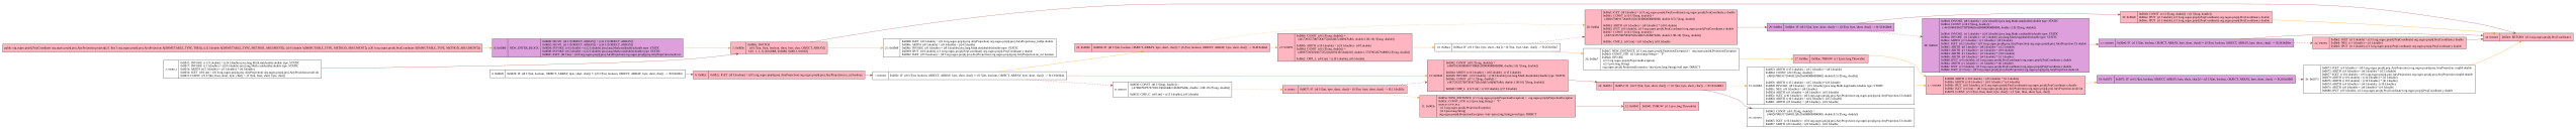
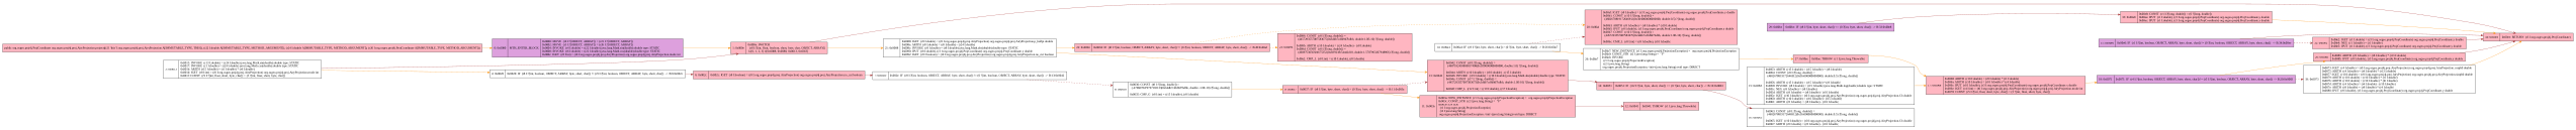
  digraph {
    fontname="Liberation Serif"
    rankdir=LR
    node [fillcolor=lightpink fontname="Liberation Serif" shape=record style=filled]
    edge [arrowhead=vee color=darkorange fontname="Liberation Serif"]
-   n1 [fillcolor=plum label="{0\:\ 0x0000|NEW_ENTER_BLOCK\l|0x0000: MOVE  (r0 I:?[OBJECT, ARRAY]) = (r21 I:?[OBJECT, ARRAY]) \l0x0002: MOVE  (r3 I:?[OBJECT, ARRAY]) = (r26 I:?[OBJECT, ARRAY]) \l0x0004: INVOKE  (r4 I:double) = (r22 I:double) java.lang.Math.sin(double):double type: STATIC \l0x0008: INVOKE  (r6 I:double) = (r22 I:double) java.lang.Math.cos(double):double type: STATIC \l0x000c: IGET  (r8 I:int) = (r0 I:org.osgeo.proj4j.proj.AiryProjection) org.osgeo.proj4j.proj.AiryProjection.mode int \l}"]
+   n1 [fillcolor=plum label="{0\:\ 0x0000|MTH_ENTER_BLOCK\l|0x0000: MOVE  (r0 I:?[OBJECT, ARRAY]) = (r21 I:?[OBJECT, ARRAY]) \l0x0002: MOVE  (r3 I:?[OBJECT, ARRAY]) = (r26 I:?[OBJECT, ARRAY]) \l0x0004: INVOKE  (r4 I:double) = (r22 I:double) java.lang.Math.sin(double):double type: STATIC \l0x0008: INVOKE  (r6 I:double) = (r22 I:double) java.lang.Math.cos(double):double type: STATIC \l0x000c: IGET  (r8 I:int) = (r0 I:org.osgeo.proj4j.proj.AiryProjection) org.osgeo.proj4j.proj.AiryProjection.mode int \l}"]
    n2 [label="{1\:\ 0x000e|0x000e: SWITCH  \l  (r8 I:?[int, float, boolean, short, byte, char, OBJECT, ARRAY])\l k:[0, 1, 2, 3] t:[0x0088, 0x0088, 0x0013, 0x0013] \l}"]
    n3 [fillcolor=white label="{21\:\ 0x0088|0x0088: IGET  (r8 I:double) = (r0 I:org.osgeo.proj4j.proj.AiryProjection) org.osgeo.proj4j.proj.AiryProjection.p_halfpi double \l0x008a: ARITH  (r8 I:double) = (r8 I:double) \- (r24 I:double) \l0x008c: INVOKE  (r8 I:double) = (r8 I:double) java.lang.Math.abs(double):double type: STATIC \l0x0090: IPUT  (r8 I:double), (r3 I:org.osgeo.proj4j.ProjCoordinate) org.osgeo.proj4j.ProjCoordinate.y double \l0x0092: IGET  (r8 I:boolean) = (r0 I:org.osgeo.proj4j.proj.AiryProjection) org.osgeo.proj4j.proj.AiryProjection.no_cut boolean \l}"]
    n4 [label="{34\:\ 0x00ee|0x00ee: RETURN  (r3 I:org.osgeo.proj4j.ProjCoordinate) \l}"]
    n5 [fillcolor=white label="{3\:\ 0x0013|0x0013: INVOKE  (r13 I:double) = (r24 I:double) java.lang.Math.sin(double):double type: STATIC \l0x0017: INVOKE  (r1 I:double) = (r24 I:double) java.lang.Math.cos(double):double type: STATIC \l0x001b: ARITH  (r15 I:double) = (r1 I:double) * (r6 I:double) \l0x001d: IGET  (r8 I:int) = (r0 I:org.osgeo.proj4j.proj.AiryProjection) org.osgeo.proj4j.proj.AiryProjection.mode int \l0x001f: CONST  (r9 I:?[int, float, short, byte, char]) = (3 ?[int, float, short, byte, char]) \l}"]
    n6 [fillcolor=white label="{4\:\ 0x0020|0x0020: IF  (r8 I:?[int, boolean, OBJECT, ARRAY, byte, short, char]) != (r9 I:?[int, boolean, OBJECT, ARRAY, byte, short, char])  \-\> B:6:0x002c \l}"]
    n7 [label="{22\:\ 0x0094|0x0094: IF  (r8 I:?[int, boolean, OBJECT, ARRAY, byte, short, char]) != (0 ?[int, boolean, OBJECT, ARRAY, byte, short, char])  \-\> B:28:0x00af \l}"]
    n8 [label="{6\:\ 0x002c|0x002c: IGET  (r8 I:boolean) = (r0 I:org.osgeo.proj4j.proj.AiryProjection) org.osgeo.proj4j.proj.AiryProjection.no_cut boolean \l}"]
    n9 [fillcolor=white label="{7\:\ 0x002e|0x002e: IF  (r8 I:?[int, boolean, OBJECT, ARRAY, byte, short, char]) != (0 ?[int, boolean, OBJECT, ARRAY, byte, short, char])  \-\> B:13:0x0042 \l}"]
    n10 [fillcolor=white label="{8\:\ 0x0030|0x0030: CONST  (r8 I:?[long, double]) = \l  (\-4766078479767192133(0xbddb7cdfd9d7bdbb, double:\-1.0E\-10) ?[long, double])\l \l0x0035: CMP_G  (r8 I:int) = (r15 I:double), (r8 I:double) \l}"]
    n11 [label="{13\:\ 0x0042|0x0042: CONST  (r8 I:?[long, double]) = \l  (4607182418800017408(0x3ff0000000000000, double:1.0) ?[long, double])\l \l0x0044: ARITH  (r10 I:double) = (r8 I:double) \- (r15 I:double) \l0x0046: INVOKE  (r19 I:double) = (r10 I:double) java.lang.Math.abs(double):double type: STATIC \l0x004a: CONST  (r17 I:?[long, double]) = \l  (4457293557087583675(0x3ddb7cdfd9d7bdbb, double:1.0E\-10) ?[long, double])\l \l0x004f: CMP_L  (r12 I:int) = (r19 I:double), (r17 I:double) \l}"]
    n12 [label="{9\:\ 0x0037|0x0037: IF  (r8 I:?[int, byte, short, char]) \< (0 ?[int, byte, short, char])  \-\> B:11:0x003a \l}"]
    n13 [label="{14\:\ 0x0051|0x0051: IF  (r12 I:?[int, byte, short, char]) \<= (0 ?[int, byte, short, char])  \-\> B:16:0x0063 \l}"]
-   n14 [label="{11\:\ 0x003a|0x003a: NEW_INSTANCE  (r1 I:org.osgeo.proj4j.ProjectionException) =  org.osgeo.proj4j.ProjectionException \l0x003c: CONST_STR  (r2 I:java.lang.String) =  \"F\" \l0x003e: INVOKE  \l  (r1 I:org.osgeo.proj4j.ProjectionException)\l  (r2 I:java.lang.String)\l org.osgeo.proj4j.ProjectionException.\<init\>(java.lang.String):void type: DIRECT \l}"]
+   n14 [label="{11\:\ 0x003a|0x003a: NEW_INSTANCE  (r1 I:org.osgeo.proj4j.ProjectionException) =  org.osgeo.proj4j.ProjectionException \l0x003c: CONST_STR  (r2 I:java.lang.String) =  \"F\" \l0x003e: ENTER  \l  (r1 I:org.osgeo.proj4j.ProjectionException)\l  (r2 I:java.lang.String)\l org.osgeo.proj4j.ProjectionException.\<init\>(java.lang.String):void type: DIRECT \l}"]
    n15 [label="{12\:\ 0x0041|0x0041: THROW  (r1 I:java.lang.Throwable) \l}"]
    n16 [fillcolor=white label="{15\:\ 0x0053|0x0053: ARITH  (r15 I:double) = (r15 I:double) + (r8 I:double) \l0x0054: CONST  (r8 I:?[long, double]) = \l  (4602678819172646912(0x3fe0000000000000, double:0.5) ?[long, double])\l \l0x0056: ARITH  (r15 I:double) = (r15 I:double) * (r8 I:double) \l0x0058: INVOKE  (r8 I:double) = (r15 I:double) java.lang.Math.log(double):double type: STATIC \l0x005c: NEG  (r8 I:double) = (r8 I:double) \l0x005d: ARITH  (r8 I:double) = (r8 I:double) \/ (r10 I:double) \l0x005e: IGET  (r10 I:double) = (r0 I:org.osgeo.proj4j.proj.AiryProjection) org.osgeo.proj4j.proj.AiryProjection.Cb double \l0x0060: ARITH  (r10 I:double) = (r10 I:double) \/ (r15 I:double) \l0x0061: ARITH  (r8 I:double) = (r8 I:double) \- (r10 I:double) \l}"]
    n17 [fillcolor=white label="{16\:\ 0x0063|0x0063: CONST  (r8 I:?[long, double]) = \l  (4602678819172646912(0x3fe0000000000000, double:0.5) ?[long, double])\l \l0x0065: IGET  (r10 I:double) = (r0 I:org.osgeo.proj4j.proj.AiryProjection) org.osgeo.proj4j.proj.AiryProjection.Cb double \l0x0067: ARITH  (r8 I:double) = (r8 I:double) \- (r10 I:double) \l}"]
    n18 [label="{17\:\ 0x0068|0x0068: ARITH  (r10 I:double) = (r8 I:double) * (r1 I:double) \l0x006a: ARITH  (r10 I:double) = (r10 I:double) * (r4 I:double) \l0x006c: IPUT  (r10 I:double), (r3 I:org.osgeo.proj4j.ProjCoordinate) org.osgeo.proj4j.ProjCoordinate.x double \l0x006e: IGET  (r4 I:int) = (r0 I:org.osgeo.proj4j.proj.AiryProjection) org.osgeo.proj4j.proj.AiryProjection.mode int \l0x0070: CONST  (r5 I:?[int, float, short, byte, char]) = (3 ?[int, float, short, byte, char]) \l}"]
    n19 [fillcolor=plum label="{18\:\ 0x0071|0x0071: IF  (r4 I:?[int, boolean, OBJECT, ARRAY, byte, short, char]) != (r5 I:?[int, boolean, OBJECT, ARRAY, byte, short, char])  \-\> B:20:0x0083 \l}"]
    n20 [fillcolor=white label="{19\:\ 0x0073|0x0073: IGET  (r4 I:double) = (r0 I:org.osgeo.proj4j.proj.AiryProjection) org.osgeo.proj4j.proj.AiryProjection.cosph0 double \l0x0075: ARITH  (r4 I:double) = (r4 I:double) * (r13 I:double) \l0x0077: IGET  (r10 I:double) = (r0 I:org.osgeo.proj4j.proj.AiryProjection) org.osgeo.proj4j.proj.AiryProjection.sinph0 double \l0x0079: ARITH  (r10 I:double) = (r10 I:double) * (r1 I:double) \l0x007b: ARITH  (r10 I:double) = (r10 I:double) * (r6 I:double) \l0x007d: ARITH  (r4 I:double) = (r4 I:double) \- (r10 I:double) \l0x007e: ARITH  (r8 I:double) = (r8 I:double) * (r4 I:double) \l0x0080: IPUT  (r8 I:double), (r3 I:org.osgeo.proj4j.ProjCoordinate) org.osgeo.proj4j.ProjCoordinate.y double \l}"]
+   n21 [label="{20\:\ 0x0083|0x0083: ARITH  (r8 I:double) = (r8 I:double) * (r13 I:double) \l0x0085: IPUT  (r8 I:double), (r3 I:org.osgeo.proj4j.ProjCoordinate) org.osgeo.proj4j.ProjCoordinate.y double \l}"]
    n22 [label="{23\:\ 0x0096|0x0096: CONST  (r8 I:?[long, double]) = \l  (4457293557087583675(0x3ddb7cdfd9d7bdbb, double:1.0E\-10) ?[long, double])\l \l0x009b: ARITH  (r10 I:double) = (r24 I:double) \- (r8 I:double) \l0x009d: CONST  (r8 I:?[long, double]) = \l  (4609753056924675352(0x3ff921fb54442d18, double:1.5707963267948966) ?[long, double])\l \l0x00a2: CMP_L  (r8 I:int) = (r10 I:double), (r8 I:double) \l}"]
    n23 [label="{28\:\ 0x00af|0x00af: IGET  (r8 I:double) = (r3 I:org.osgeo.proj4j.ProjCoordinate) org.osgeo.proj4j.ProjCoordinate.y double \l0x00b1: CONST  (r10 I:?[long, double]) = \l  (4602678819172646912(0x3fe0000000000000, double:0.5) ?[long, double])\l \l0x00b3: ARITH  (r8 I:double) = (r8 I:double) * (r10 I:double) \l0x00b5: IPUT  (r8 I:double), (r3 I:org.osgeo.proj4j.ProjCoordinate) org.osgeo.proj4j.ProjCoordinate.y double \l0x00b7: CONST  (r10 I:?[long, double]) = \l  (4457293557087583675(0x3ddb7cdfd9d7bdbb, double:1.0E\-10) ?[long, double])\l \l0x00bc: CMP_L  (r8 I:int) = (r8 I:double), (r10 I:double) \l}"]
    n24 [fillcolor=white label="{24\:\ 0x00a4|0x00a4: IF  (r8 I:?[int, byte, short, char]) \> (0 ?[int, byte, short, char])  \-\> B:26:0x00a7 \l}"]
    n25 [fillcolor=plum label="{29\:\ 0x00be|0x00be: IF  (r8 I:?[int, byte, short, char]) \<= (0 ?[int, byte, short, char])  \-\> B:33:0x00e8 \l}"]
    n26 [fillcolor=white label="{26\:\ 0x00a7|0x00a7: NEW_INSTANCE  (r1 I:org.osgeo.proj4j.ProjectionException) =  org.osgeo.proj4j.ProjectionException \l0x00a9: CONST_STR  (r2 I:java.lang.String) =  \"F\" \l0x00ab: INVOKE  \l  (r1 I:org.osgeo.proj4j.ProjectionException)\l  (r2 I:java.lang.String)\l org.osgeo.proj4j.ProjectionException.\<init\>(java.lang.String):void type: DIRECT \l}"]
    n27 [label="{27\:\ 0x00ae|0x00ae: THROW  (r1 I:java.lang.Throwable) \l}"]
-   n28 [fillcolor=plum label="{30\:\ 0x00c0|0x00c0: INVOKE  (r8 I:double) = (r24 I:double) java.lang.Math.tan(double):double type: STATIC \l0x00c4: CONST  (r10 I:?[long, double]) = \l  (\-4611686018427387904(0xc000000000000000, double:\-2.0) ?[long, double])\l \l0x00c6: INVOKE  (r1 I:double) = (r24 I:double) java.lang.Math.cos(double):double type: STATIC \l0x00ca: INVOKE  (r1 I:double) = (r1 I:double) java.lang.Math.log(double):double type: STATIC \l0x00ce: ARITH  (r1 I:double) = (r1 I:double) \/ (r8 I:double) \l0x00cf: IGET  (r12 I:double) = (r0 I:org.osgeo.proj4j.proj.AiryProjection) org.osgeo.proj4j.proj.AiryProjection.Cb double \l0x00d1: ARITH  (r8 I:double) = (r8 I:double) * (r12 I:double) \l0x00d3: ARITH  (r1 I:double) = (r1 I:double) + (r8 I:double) \l0x00d4: ARITH  (r1 I:double) = (r1 I:double) * (r10 I:double) \l0x00d6: ARITH  (r4 I:double) = (r4 I:double) * (r1 I:double) \l0x00d8: IPUT  (r4 I:double), (r3 I:org.osgeo.proj4j.ProjCoordinate) org.osgeo.proj4j.ProjCoordinate.x double \l0x00da: ARITH  (r1 I:double) = (r1 I:double) * (r6 I:double) \l0x00dc: IPUT  (r1 I:double), (r3 I:org.osgeo.proj4j.ProjCoordinate) org.osgeo.proj4j.ProjCoordinate.y double \l0x00de: IGET  (r1 I:int) = (r0 I:org.osgeo.proj4j.proj.AiryProjection) org.osgeo.proj4j.proj.AiryProjection.mode int \l}"]
    n29 [label="{33\:\ 0x00e8|0x00e8: CONST  (r1 I:?[long, double]) = (0 ?[long, double]) \l0x00ea: IPUT  (r1 I:double), (r3 I:org.osgeo.proj4j.ProjCoordinate) org.osgeo.proj4j.ProjCoordinate.y double \l0x00ec: IPUT  (r1 I:double), (r3 I:org.osgeo.proj4j.ProjCoordinate) org.osgeo.proj4j.ProjCoordinate.x double \l}"]
    n30 [fillcolor=plum label="{31\:\ 0x00e0|0x00e0: IF  (r1 I:?[int, boolean, OBJECT, ARRAY, byte, short, char]) != (0 ?[int, boolean, OBJECT, ARRAY, byte, short, char])  \-\> B:34:0x00ee \l}"]
    n31 [label="{32\:\ 0x00e2|0x00e2: IGET  (r1 I:double) = (r3 I:org.osgeo.proj4j.ProjCoordinate) org.osgeo.proj4j.ProjCoordinate.y double \l0x00e4: NEG  (r1 I:double) = (r1 I:double) \l0x00e5: IPUT  (r1 I:double), (r3 I:org.osgeo.proj4j.ProjCoordinate) org.osgeo.proj4j.ProjCoordinate.y double \l}"]
    n32 [label="{public org.osgeo.proj4j.ProjCoordinate org.osgeo.proj4j.proj.AiryProjection.project((r21 'this' I:org.osgeo.proj4j.proj.AiryProjection A[IMMUTABLE_TYPE, THIS]), (r22 I:double A[IMMUTABLE_TYPE, METHOD_ARGUMENT]), (r24 I:double A[IMMUTABLE_TYPE, METHOD_ARGUMENT]), (r26 I:org.osgeo.proj4j.ProjCoordinate A[IMMUTABLE_TYPE, METHOD_ARGUMENT])) }"]
    n1 -> n2 [arrowhead=normal]
    n2 -> n3
    n2 -> n4 [color=brown]
-   n9 -> n7 [arrowhead=normal]
+   n3 -> n7 [arrowhead=normal]
    n5 -> n2 [color=brown]
+   n5 -> n6 [arrowhead=normal]
    n6 -> n8 [arrowhead=normal color=brown]
    n7 -> n22 [arrowhead=normal style=dashed]
    n7 -> n23 [style=dashed]
    n8 -> n9 [arrowhead=normal color=brown]
    n9 -> n10 [color=brown style=dashed]
-   n9 -> n11
-   n10 -> n12 [style=dashed]
+   n3 -> n11
+   n10 -> n12
    n11 -> n13 [color=brown]
    n12 -> n11 [color=brown style=dashed]
-   n12 -> n14 [arrowhead=normal style=dashed]
-   n13 -> n16 [style=dashed]
+   n12 -> n14 [arrowhead=normal]
    n13 -> n17 [arrowhead=normal color=brown]
    n14 -> n15 [color=brown]
    n16 -> n18
    n18 -> n19
    n19 -> n20 [arrowhead=normal color=brown style=dashed]
+   n19 -> n21 [arrowhead=normal]
    n20 -> n4
-   n22 -> n24 [arrowhead=normal]
-   n23 -> n25 [arrowhead=normal color=brown]
+   n21 -> n4 [arrowhead=normal color=brown]
    n24 -> n23 [arrowhead=normal color=brown style=dashed]
    n24 -> n26
-   n25 -> n28 [color=brown style=dashed]
    n25 -> n29 [arrowhead=normal color=brown]
    n26 -> n27
    n27 -> n18
-   n28 -> n30 [arrowhead=normal color=brown]
    n29 -> n4
    n30 -> n4 [arrowhead=normal color=brown]
    n30 -> n31 [color=brown style=dashed]
    n31 -> n4 [color=brown]
    n32 -> n1 [arrowhead=normal]
  }
